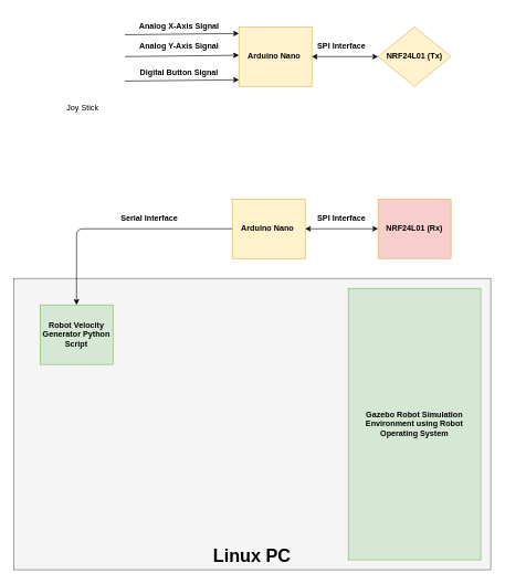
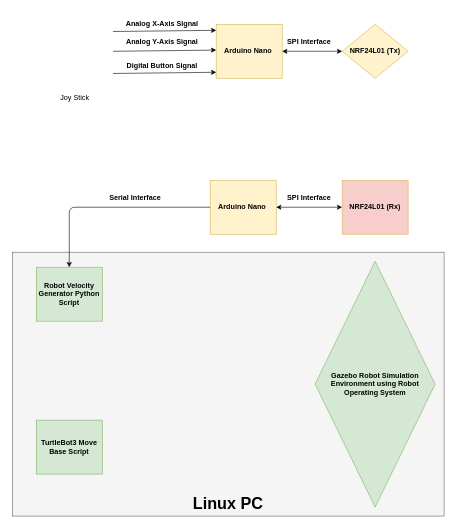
  <mxCell id="0" />
  <mxCell id="1" parent="0" />
  <mxCell id="2" value="Joy Stick&lt;br&gt;" style="shape=image;html=1;verticalAlign=top;verticalLabelPosition=bottom;labelBackgroundColor=#ffffff;imageAspect=0;aspect=fixed;image=https://cdn4.iconfinder.com/data/icons/music-ui-solid-24px/24/joystick_game_control-2-128.png" vertex="1" parent="1"><mxGeometry x="60" y="20" width="128" height="128" as="geometry" /></mxCell>
  <mxCell id="3" value="Arduino Nano&amp;nbsp;" style="rounded=0;whiteSpace=wrap;html=1;fillColor=#fff2cc;strokeColor=#d6b656;fontStyle=1" vertex="1" parent="1"><mxGeometry x="360" y="40" width="110" height="90" as="geometry" /></mxCell>
  <mxCell id="4" value="" style="endArrow=classic;html=1;exitX=1;exitY=0.25;exitDx=0;exitDy=0;entryX=0;entryY=0;entryDx=0;entryDy=0;" edge="1" parent="1"><mxGeometry width="50" height="50" relative="1" as="geometry"><mxPoint x="188" y="85" as="sourcePoint" /><mxPoint x="360" y="83" as="targetPoint" /></mxGeometry></mxCell>
  <mxCell id="5" value="" style="endArrow=classic;html=1;exitX=1;exitY=0.25;exitDx=0;exitDy=0;entryX=0;entryY=0;entryDx=0;entryDy=0;" edge="1" parent="1"><mxGeometry width="50" height="50" relative="1" as="geometry"><mxPoint x="188" y="122" as="sourcePoint" /><mxPoint x="360" y="120" as="targetPoint" /></mxGeometry></mxCell>
  <mxCell id="6" value="" style="endArrow=classic;html=1;exitX=1;exitY=0.25;exitDx=0;exitDy=0;entryX=0;entryY=0;entryDx=0;entryDy=0;" edge="1" parent="1"><mxGeometry width="50" height="50" relative="1" as="geometry"><mxPoint x="188" y="52" as="sourcePoint" /><mxPoint x="360" y="50" as="targetPoint" /></mxGeometry></mxCell>
  <mxCell id="7" value="Analog X-Axis Signal" style="text;html=1;strokeColor=none;fillColor=none;align=center;verticalAlign=middle;whiteSpace=wrap;rounded=0;fontStyle=1" vertex="1" parent="1"><mxGeometry x="200" y="30" width="140" height="20" as="geometry" /></mxCell>
  <mxCell id="8" value="Analog Y-Axis Signal" style="text;html=1;strokeColor=none;fillColor=none;align=center;verticalAlign=middle;whiteSpace=wrap;rounded=0;fontStyle=1" vertex="1" parent="1"><mxGeometry x="200" y="60" width="140" height="20" as="geometry" /></mxCell>
  <mxCell id="9" value="Digital Button Signal" style="text;html=1;strokeColor=none;fillColor=none;align=center;verticalAlign=middle;whiteSpace=wrap;rounded=0;fontStyle=1" vertex="1" parent="1"><mxGeometry x="200" y="100" width="140" height="20" as="geometry" /></mxCell>
  <mxCell id="10" value="NRF24L01 (Tx)" style="rhombus;whiteSpace=wrap;html=1;fillColor=#fff2cc;strokeColor=#d6b656;fontStyle=1;" vertex="1" parent="1"><mxGeometry x="570" y="40" width="110" height="90" as="geometry" /></mxCell>
  <mxCell id="11" value="" style="endArrow=classic;startArrow=classic;html=1;exitX=1;exitY=0.5;exitDx=0;exitDy=0;entryX=0;entryY=0.5;entryDx=0;entryDy=0;" edge="1" parent="1" source="3" target="10"><mxGeometry width="50" height="50" relative="1" as="geometry"><mxPoint x="480" y="110" as="sourcePoint" /><mxPoint x="530" y="60" as="targetPoint" /></mxGeometry></mxCell>
  <mxCell id="12" value="SPI Interface&lt;br&gt;" style="text;html=1;strokeColor=none;fillColor=none;align=center;verticalAlign=middle;whiteSpace=wrap;rounded=0;fontStyle=1" vertex="1" parent="1"><mxGeometry x="470" y="60" width="90" height="20" as="geometry" /></mxCell>
  <mxCell id="13" value="NRF24L01 (Rx)" style="rounded=0;whiteSpace=wrap;html=1;fillColor=#f8cecc;strokeColor=#d6b656;fontStyle=1;" vertex="1" parent="1"><mxGeometry x="570" y="300" width="110" height="90" as="geometry" /></mxCell>
  <mxCell id="14" value="" style="shape=image;html=1;verticalAlign=top;verticalLabelPosition=bottom;labelBackgroundColor=#ffffff;imageAspect=0;aspect=fixed;image=https://cdn4.iconfinder.com/data/icons/music-ui-solid-24px/24/radio_signal_antenna_broadcast-2-128.png" vertex="1" parent="1"><mxGeometry x="590.5" y="231" width="69" height="69" as="geometry" /></mxCell>
  <mxCell id="15" value="" style="shape=image;html=1;verticalAlign=top;verticalLabelPosition=bottom;labelBackgroundColor=#ffffff;imageAspect=0;aspect=fixed;image=https://cdn4.iconfinder.com/data/icons/music-ui-solid-24px/24/radio_signal_antenna_broadcast-2-128.png;rotation=-180;" vertex="1" parent="1"><mxGeometry x="590.5" y="130" width="69" height="69" as="geometry" /></mxCell>
  <mxCell id="16" value="Arduino Nano&amp;nbsp;" style="rounded=0;whiteSpace=wrap;html=1;fillColor=#fff2cc;strokeColor=#d6b656;fontStyle=1" vertex="1" parent="1"><mxGeometry x="350" y="300" width="110" height="90" as="geometry" /></mxCell>
  <mxCell id="17" value="" style="endArrow=classic;startArrow=classic;html=1;exitX=1;exitY=0.5;exitDx=0;exitDy=0;" edge="1" parent="1" source="16"><mxGeometry width="50" height="50" relative="1" as="geometry"><mxPoint x="480" y="344.5" as="sourcePoint" /><mxPoint x="570" y="345" as="targetPoint" /></mxGeometry></mxCell>
  <mxCell id="18" value="SPI Interface&lt;br&gt;" style="text;html=1;strokeColor=none;fillColor=none;align=center;verticalAlign=middle;whiteSpace=wrap;rounded=0;fontStyle=1" vertex="1" parent="1"><mxGeometry x="470" y="320" width="90" height="20" as="geometry" /></mxCell>
  <mxCell id="19" value="" style="rounded=0;whiteSpace=wrap;html=1;fillColor=#f5f5f5;strokeColor=#666666;fontStyle=1;fontColor=#333333;" vertex="1" parent="1"><mxGeometry x="20" y="420" width="720" height="440" as="geometry" /></mxCell>
- <mxCell id="20" value="Robot Velocity Generator Python Script" style="rounded=0;whiteSpace=wrap;html=1;fillColor=#d5e8d4;strokeColor=#82b366;fontStyle=1" vertex="1" parent="1"><mxGeometry x="60" y="460" width="110" height="90" as="geometry" /></mxCell>
+ <mxCell id="20" value="Robot Velocity Generator Python Script" style="rounded=0;whiteSpace=wrap;html=1;fillColor=#d5e8d4;strokeColor=#82b366;fontStyle=1" vertex="1" parent="1"><mxGeometry x="60" y="445" width="110" height="90" as="geometry" /></mxCell>
  <mxCell id="21" value="" style="endArrow=classic;html=1;exitX=0;exitY=0.5;exitDx=0;exitDy=0;entryX=0.5;entryY=0;entryDx=0;entryDy=0;" edge="1" parent="1" source="16" target="20"><mxGeometry width="50" height="50" relative="1" as="geometry"><mxPoint x="260" y="340" as="sourcePoint" /><mxPoint x="310" y="290" as="targetPoint" /><Array as="points"><mxPoint x="115" y="345" /></Array></mxGeometry></mxCell>
  <mxCell id="22" value="Serial Interface" style="text;html=1;strokeColor=none;fillColor=none;align=center;verticalAlign=middle;whiteSpace=wrap;rounded=0;fontStyle=1" vertex="1" parent="1"><mxGeometry x="180" y="320" width="90" height="20" as="geometry" /></mxCell>
- <mxCell id="23" value="Gazebo Robot Simulation Environment using Robot Operating System" style="rounded=0;whiteSpace=wrap;html=1;fillColor=#d5e8d4;strokeColor=#82b366;fontStyle=1" vertex="1" parent="1"><mxGeometry x="525" y="435" width="200" height="410" as="geometry" /></mxCell>
+ <mxCell id="23" value="Gazebo Robot Simulation Environment using Robot Operating System" style="rhombus;whiteSpace=wrap;html=1;fillColor=#d5e8d4;strokeColor=#82b366;fontStyle=1;" vertex="1" parent="1"><mxGeometry x="525" y="435" width="200" height="410" as="geometry" /></mxCell>
+ <mxCell id="24" value="TurtleBot3 Move Base Script" style="rounded=0;whiteSpace=wrap;html=1;fillColor=#d5e8d4;strokeColor=#82b366;fontStyle=1" vertex="1" parent="1"><mxGeometry x="60" y="700" width="110" height="90" as="geometry" /></mxCell>
  <mxCell id="25" value="&lt;font style=&quot;font-size: 27px;&quot;&gt;&lt;b style=&quot;font-size: 27px;&quot;&gt;Linux PC&lt;/b&gt;&lt;/font&gt;" style="text;html=1;strokeColor=none;fillColor=none;align=center;verticalAlign=middle;whiteSpace=wrap;rounded=0;fontSize=27;" vertex="1" parent="1"><mxGeometry x="320" y="830" width="120" height="20" as="geometry" /></mxCell>
